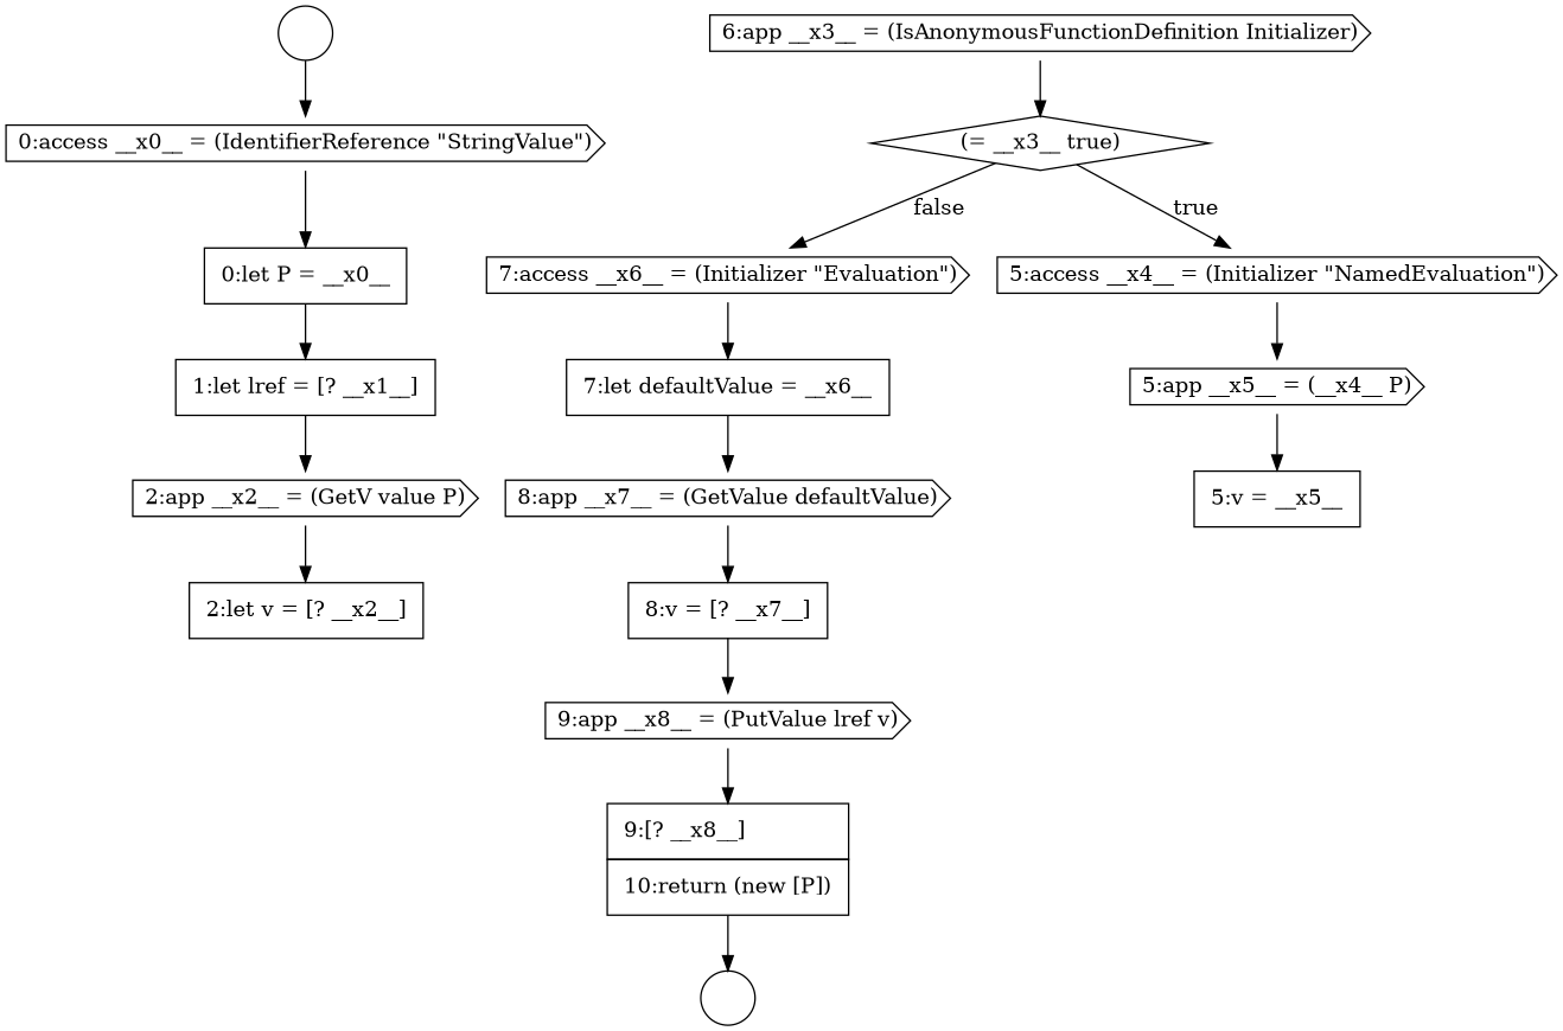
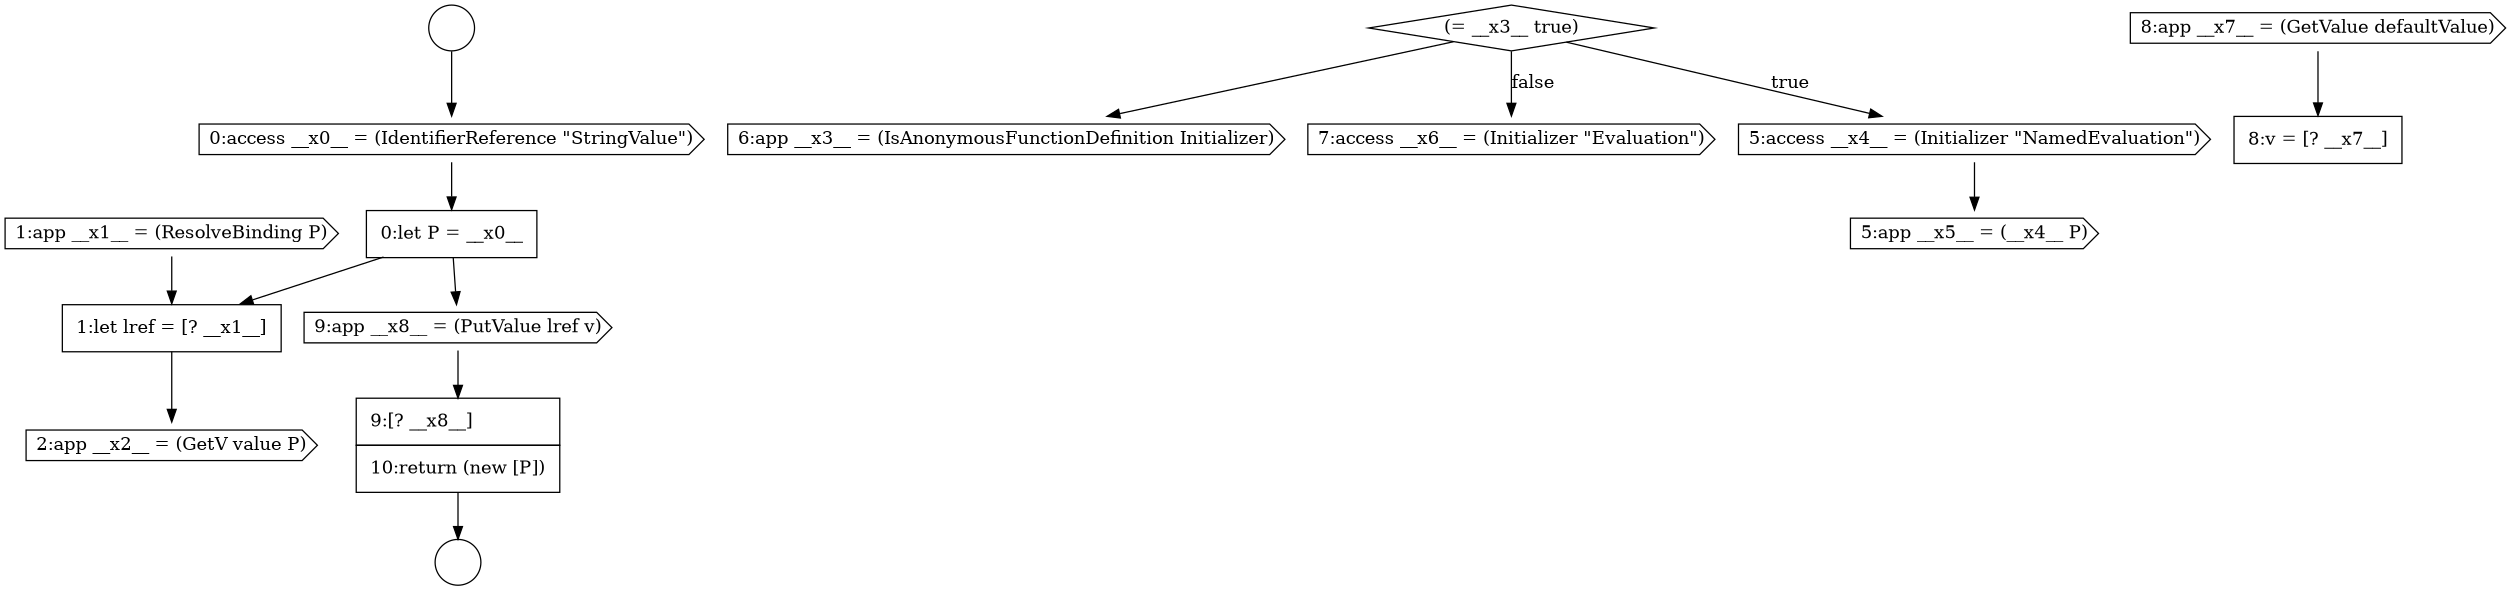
  digraph {
    node [color=black fillcolor=white shape=cds style=filled]
    edge [color=black]
    n1 [label=<<font color="black">0:access __x0__ = (IdentifierReference &quot;StringValue&quot;)</font>>]
    n2 [label=<<font color="black">     <table border="0" cellborder="1" cellspacing="0" cellpadding="10">       <tr><td align="left">0:let P = __x0__</td></tr>     </table>   </font>> margin=0 shape=none]
    n3 [label=<<font color="black">     <table border="0" cellborder="1" cellspacing="0" cellpadding="10">       <tr><td align="left">1:let lref = [? __x1__]</td></tr>     </table>   </font>> margin=0 shape=none]
    n4 [label=<<font color="black">6:app __x3__ = (IsAnonymousFunctionDefinition Initializer)</font>>]
    n5 [label=<<font color="black">(= __x3__ true)</font>> shape=diamond]
    n6 [label=<<font color="black">7:access __x6__ = (Initializer &quot;Evaluation&quot;)</font>>]
    n7 [label=<<font color="black">5:access __x4__ = (Initializer &quot;NamedEvaluation&quot;)</font>>]
-   n8 [label=<<font color="black">     <table border="0" cellborder="1" cellspacing="0" cellpadding="10">       <tr><td align="left">5:v = __x5__</td></tr>     </table>   </font>> margin=0 shape=none]
    n9 [label=<<font color="black">9:app __x8__ = (PutValue lref v)</font>>]
    n10 [label=<<font color="black">     <table border="0" cellborder="1" cellspacing="0" cellpadding="10">       <tr><td align="left">9:[? __x8__]</td></tr>       <tr><td align="left">10:return (new [P])</td></tr>     </table>   </font>> margin=0 shape=none]
+   n11 [label=<<font color="black">1:app __x1__ = (ResolveBinding P)</font>>]
    n12 [label=<<font color="black">8:app __x7__ = (GetValue defaultValue)</font>>]
    n13 [label=<<font color="black">     <table border="0" cellborder="1" cellspacing="0" cellpadding="10">       <tr><td align="left">8:v = [? __x7__]</td></tr>     </table>   </font>> margin=0 shape=none]
-   n14 [label=<<font color="black">     <table border="0" cellborder="1" cellspacing="0" cellpadding="10">       <tr><td align="left">7:let defaultValue = __x6__</td></tr>     </table>   </font>> margin=0 shape=none]
    n15 [label=<<font color="black">5:app __x5__ = (__x4__ P)</font>>]
    n16 [label=<<font color="black">2:app __x2__ = (GetV value P)</font>>]
    n17 [label=" " shape=circle]
-   n18 [label=<<font color="black">     <table border="0" cellborder="1" cellspacing="0" cellpadding="10">       <tr><td align="left">2:let v = [? __x2__]</td></tr>     </table>   </font>> margin=0 shape=none]
    n19 [label=" " shape=circle]
    n1 -> n2
    n2 -> n3
    n3 -> n16
-   n4 -> n5
+   n5 -> n4
    n5 -> n6 [label=<<font color="black">false</font>>]
    n5 -> n7 [label=<<font color="black">true</font>>]
-   n6 -> n14
    n7 -> n15
    n9 -> n10
    n10 -> n19
+   n11 -> n3
    n12 -> n13
-   n13 -> n9
-   n14 -> n12
-   n15 -> n8
-   n16 -> n18
+   n2 -> n9
    n17 -> n1
  }
